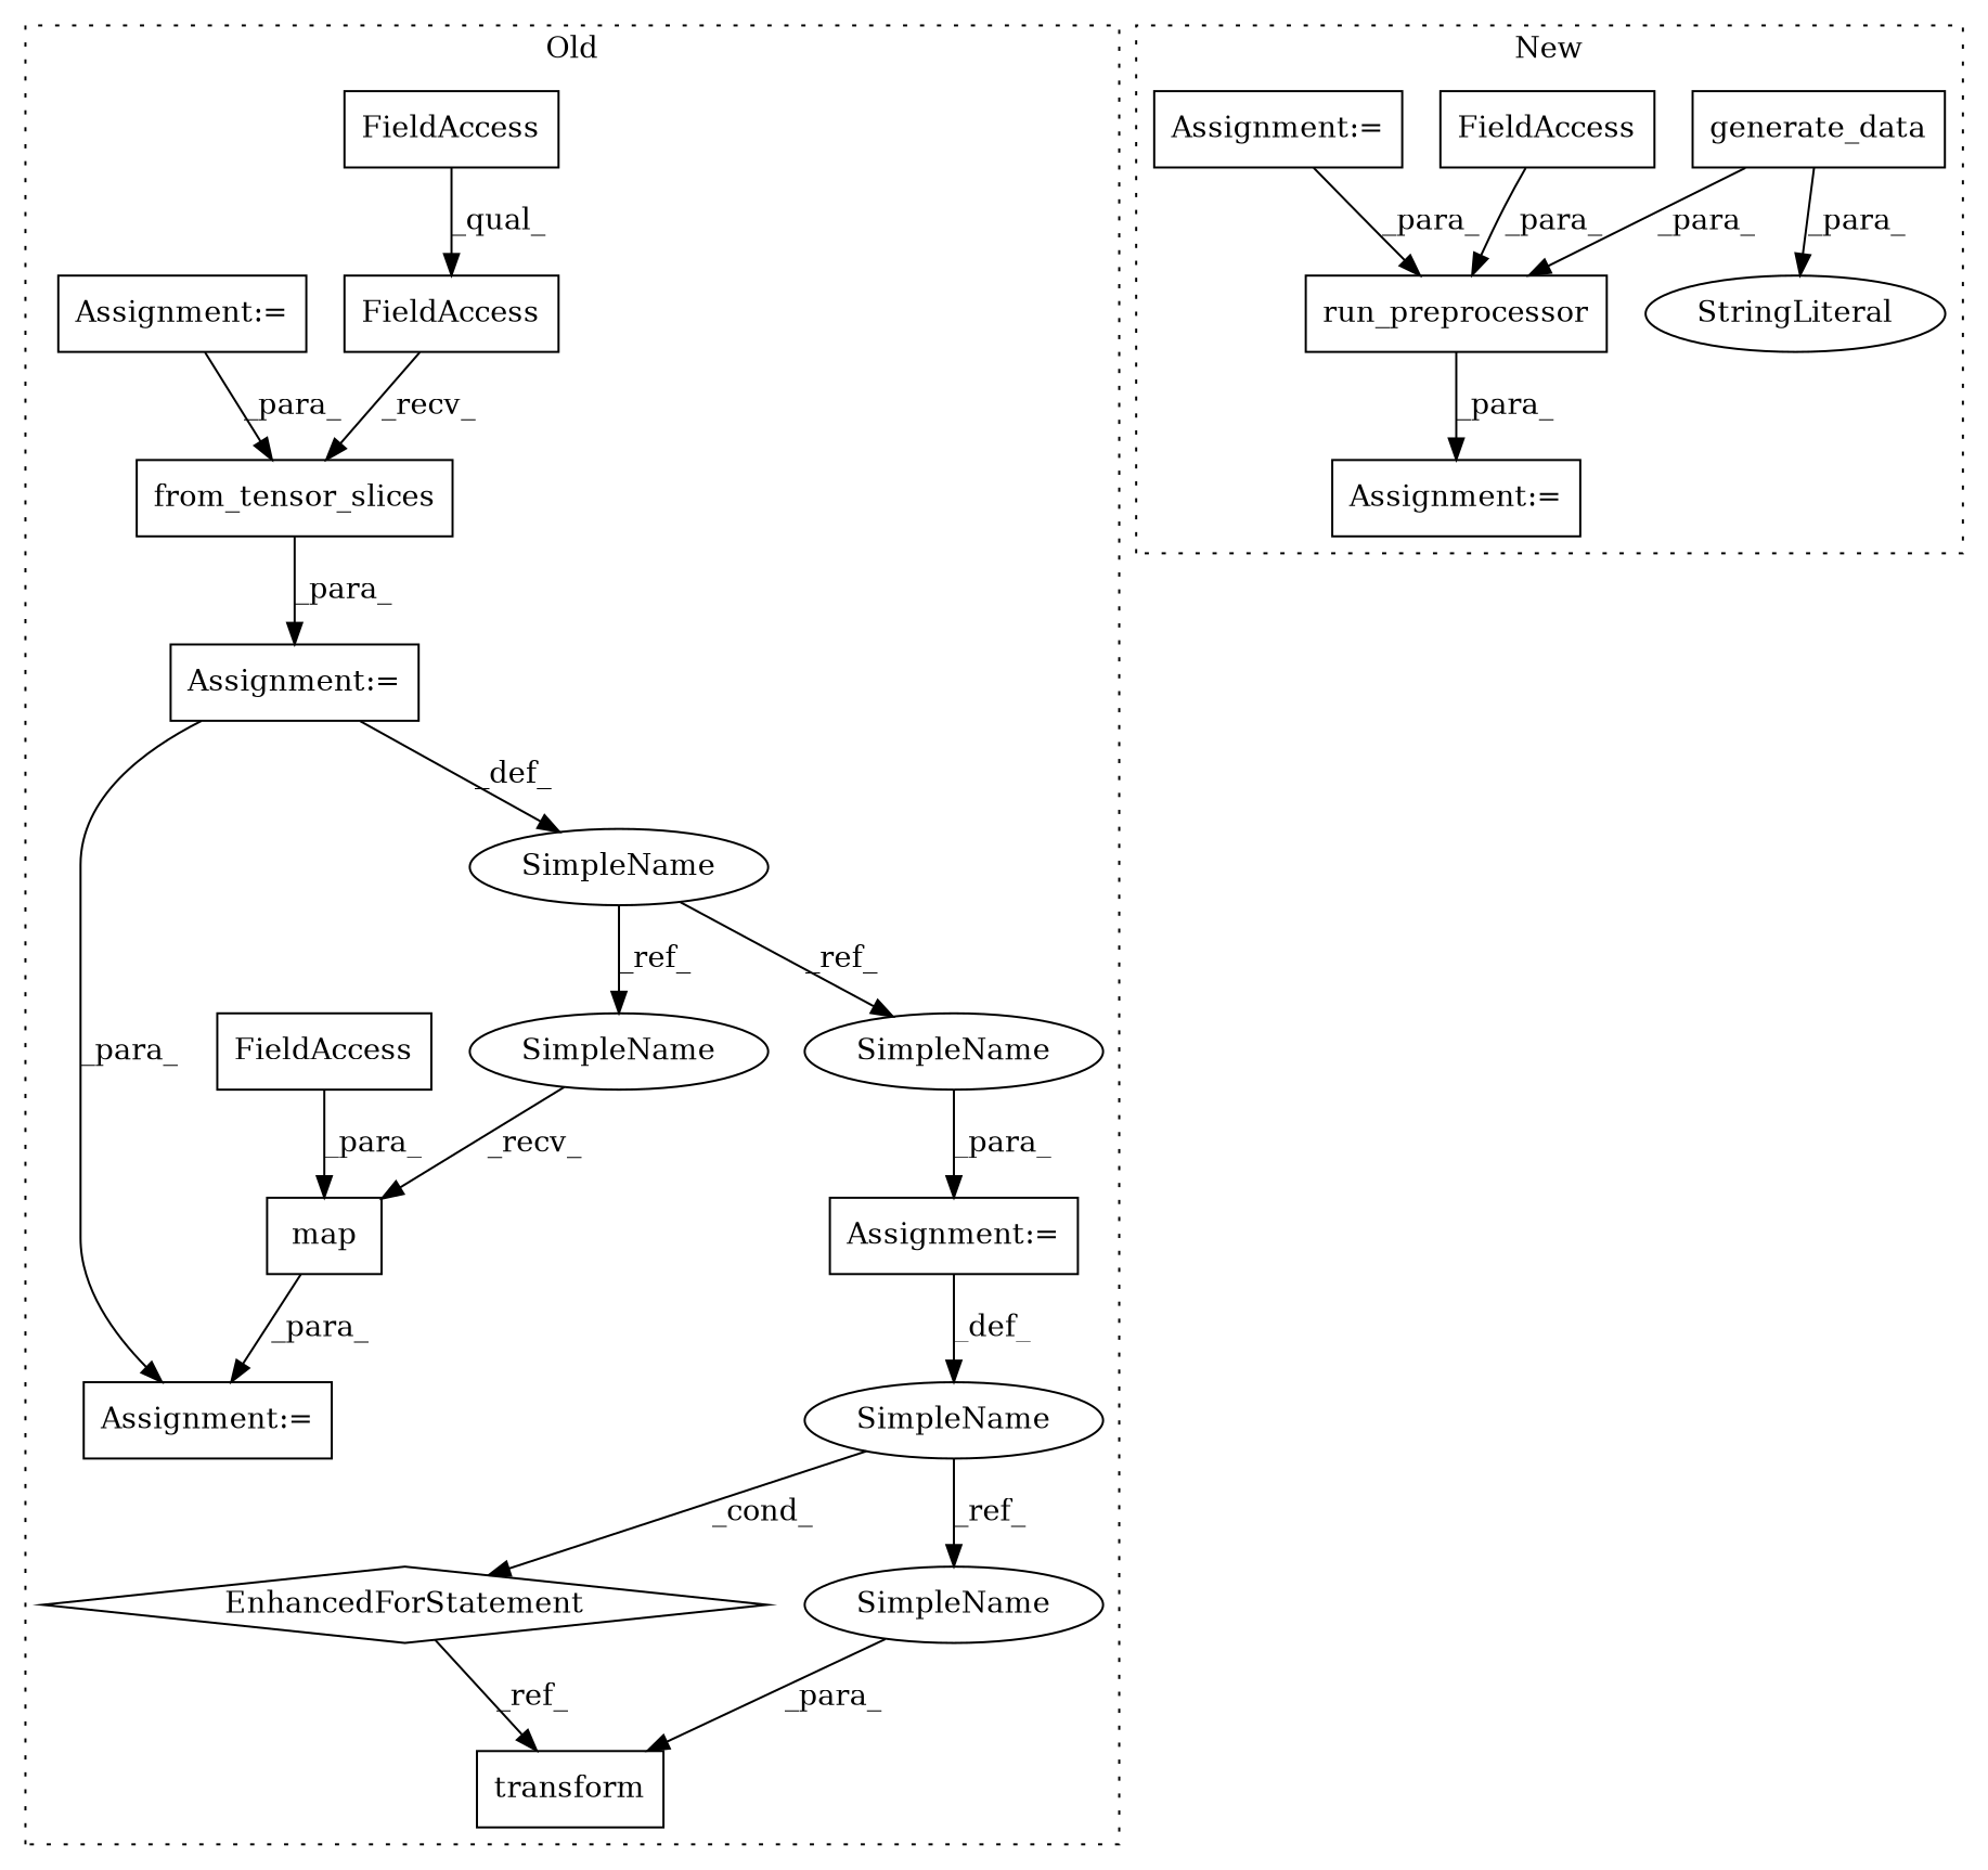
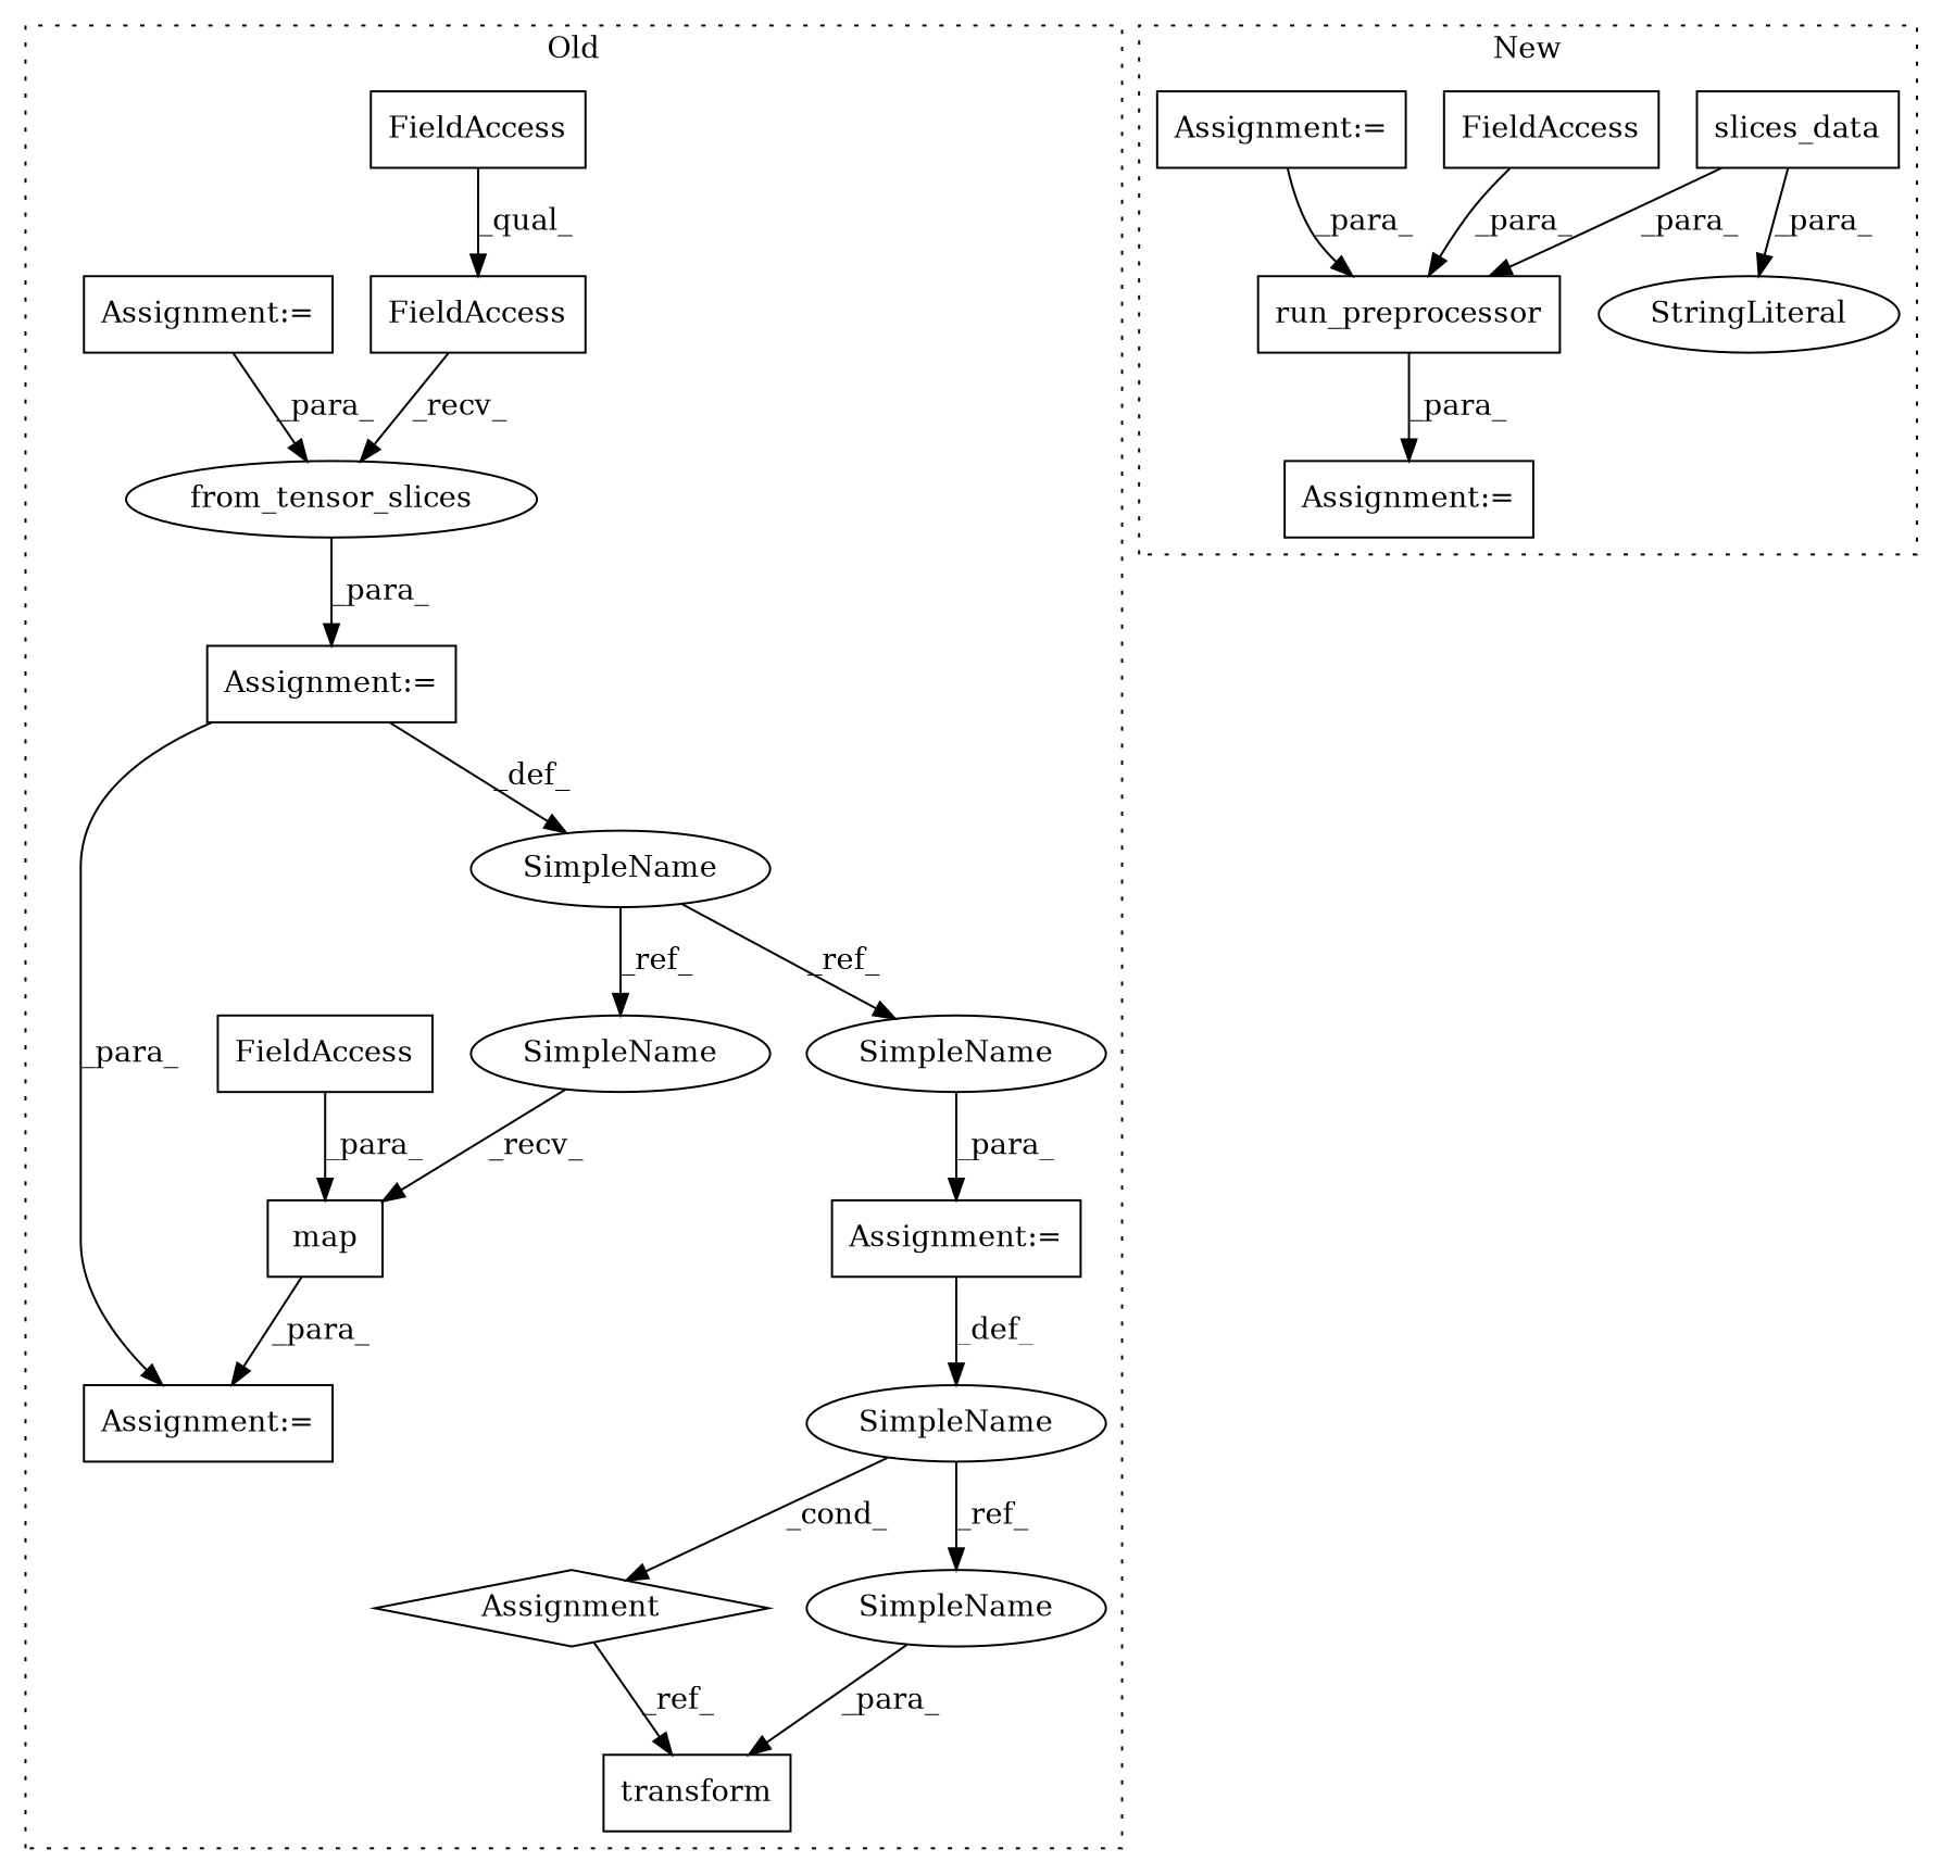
  digraph {
    node [a=7 l=1 s="1148,1216" shape=box]
    n1 [a=32 l="4,1" label=map s="1494,1506"]
    n2 [a=22 l=8 label=FieldAccess s=1498]
    n3 [label="Assignment:=" s=1485]
-   n4 [a=32 l="19,1" label=from_tensor_slices s="774,800"]
-   n5 [a=70 l="53,2" label=EnhancedForStatement shape=diamond]
+   n4 [a=32 l="19,1" label=from_tensor_slices s="774,800" shape=ellipse]
+   n5 [a=70 l="53,2" label=Assignment shape=diamond]
    n6 [a=42 label=SimpleName s=1205 shape=ellipse]
    n7 [a=32 l="10,1" label=transform s="1236,1247"]
    n8 [a=22 l=23 label=FieldAccess s=750]
    n9 [a=22 l=15 label=FieldAccess s=750]
    n10 [a=42 l=7 label=SimpleName s=742 shape=ellipse]
    n11 [l="53,2" label="Assignment:="]
    n12 [label="Assignment:=" s=749]
    n13 [label="Assignment:=" s=705]
    n14 [a=42 label=SimpleName s=1246 shape=ellipse]
    n15 [a=42 l=7 label=SimpleName s=1209 shape=ellipse]
    n16 [a=42 l=7 label=SimpleName s=1486 shape=ellipse]
    n17 [a=32 l="17,1" label=run_preprocessor s="1576,1680"]
    n18 [a=22 l=18 label=FieldAccess s=1662]
-   n19 [a=32 l="14,1" label=generate_data s="1637,1660"]
+   n19 [a=32 l="14,1" label=slices_data s="1637,1660"]
    n20 [a=45 l=9 label=StringLiteral s=1651 shape=ellipse]
    n21 [label="Assignment:=" s=1575]
    n22 [label="Assignment:=" s=1526]
    subgraph cluster_1 {
      label=Old
      style=dotted
      n1
      n2
      n3
      n4
      n5
      n6
      n7
      n8
      n9
      n10
      n11
      n12
      n13
      n14
      n15
      n16
    }
    subgraph cluster_2 {
      label=New
      style=dotted
      n17
      n18
      n19
      n20
      n21
      n22
    }
    n1 -> n3 [label=_para_]
    n2 -> n1 [label=_para_]
    n4 -> n12 [label=_para_]
    n5 -> n7 [label=_ref_]
    n6 -> n5 [label=_cond_]
    n6 -> n14 [label=_ref_]
    n8 -> n4 [label=_recv_]
    n9 -> n8 [label=_qual_]
    n10 -> n15 [label=_ref_]
    n10 -> n16 [label=_ref_]
    n11 -> n6 [label=_def_]
    n12 -> n3 [label=_para_]
    n12 -> n10 [label=_def_]
    n13 -> n4 [label=_para_]
    n14 -> n7 [label=_para_]
    n15 -> n11 [label=_para_]
    n16 -> n1 [label=_recv_]
    n17 -> n21 [label=_para_]
    n18 -> n17 [label=_para_]
    n19 -> n17 [label=_para_]
    n19 -> n20 [label=_para_]
    n22 -> n17 [label=_para_]
  }
